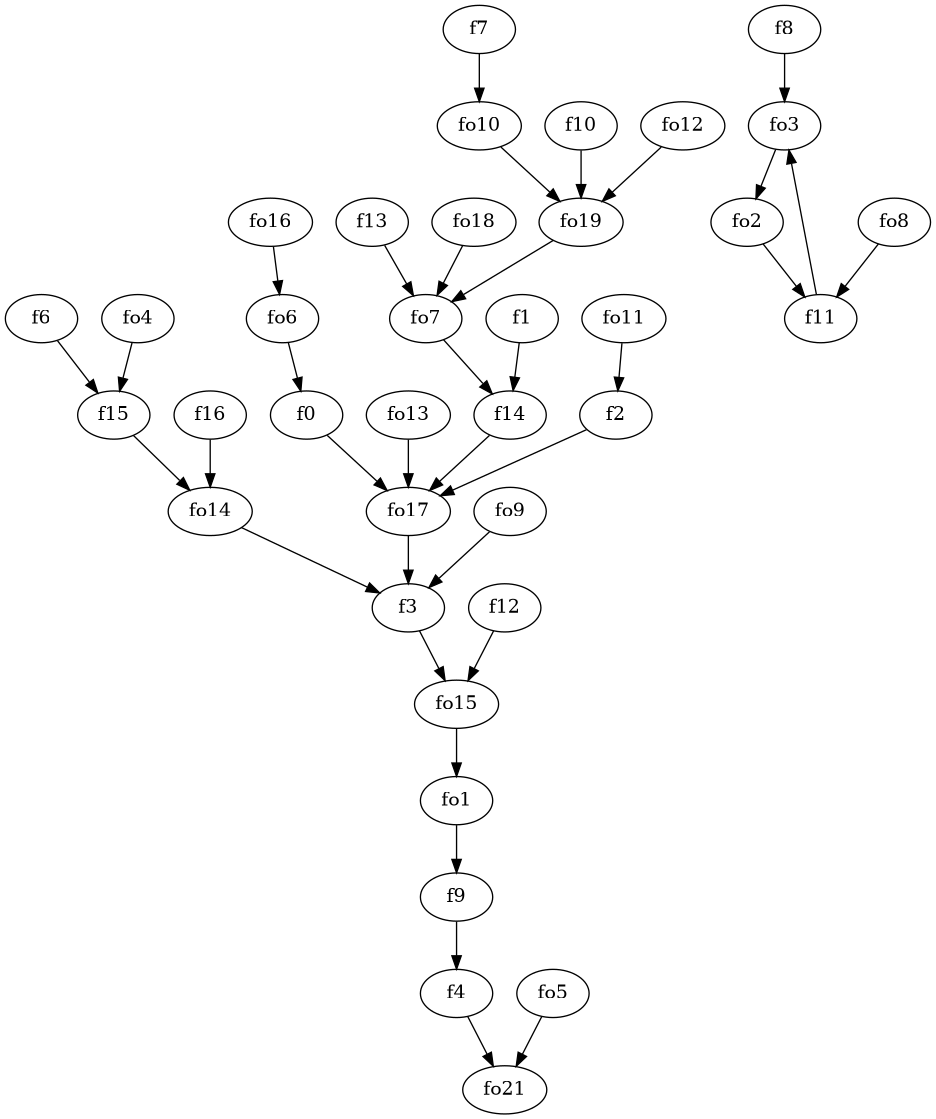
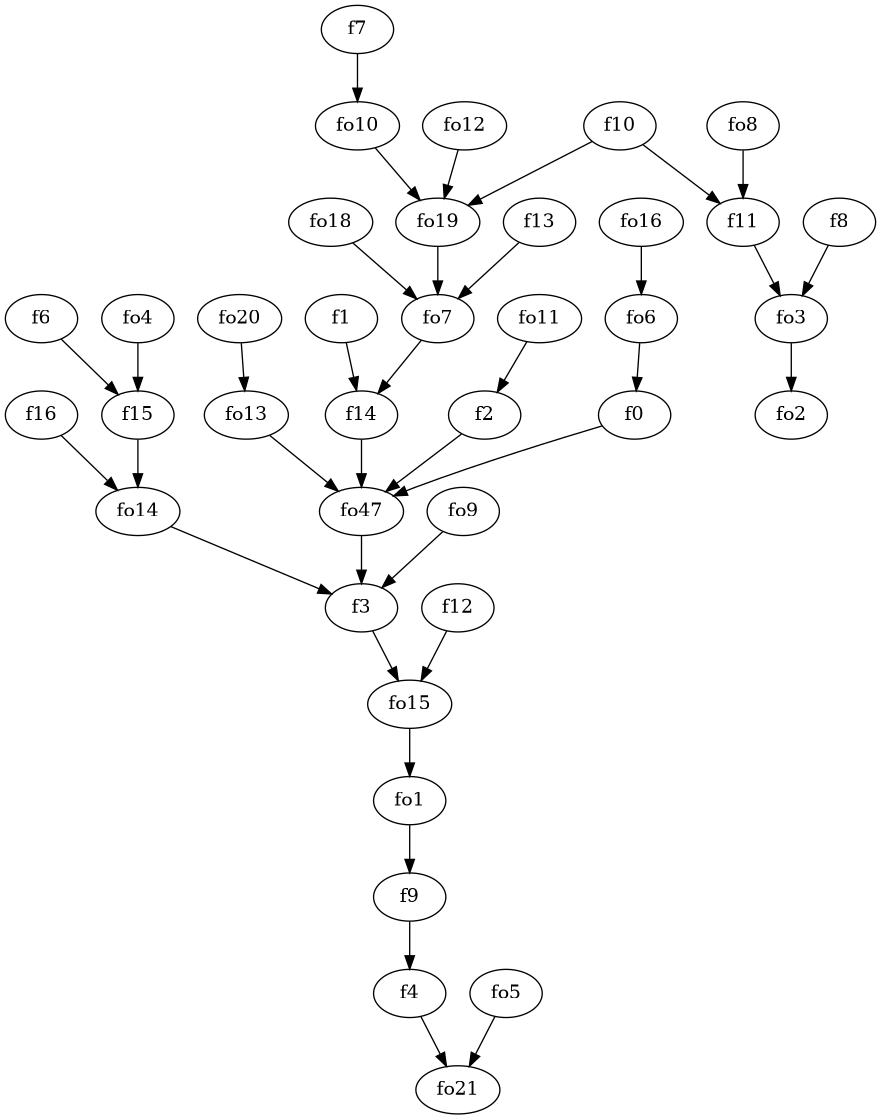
  strict digraph {
    edge [weight=2]
    f1
    f14
-   fo17
+   fo17 [label=fo47]
    f2
    f3
    fo15
    fo1
    f4
    fo21
    n10 [label=f0]
    f6
    f15
    fo14
    f7
    fo10
    fo19
    f8
    fo3
    fo2
    f9
    f10
    fo7
    f11
    f12
    f13
    f16
    fo4
    fo5
    fo6
    fo8
    fo9
    fo11
    fo12
    fo13
    fo16
    fo18
+   fo20
    f1 -> f14
    f14 -> fo17
    fo17 -> f3
    f2 -> fo17
    f3 -> fo15
    fo15 -> fo1
    fo1 -> f9
    f4 -> fo21
    n10 -> fo17
    f6 -> f15
    f15 -> fo14
    fo14 -> f3
    f7 -> fo10
    fo10 -> fo19
    fo19 -> fo7
    f8 -> fo3
    fo3 -> fo2
-   fo2 -> f11
+   f10 -> f11
    f9 -> f4
    f10 -> fo19
    fo7 -> f14
    f11 -> fo3
    f12 -> fo15
    f13 -> fo7
    f16 -> fo14
    fo4 -> f15
    fo5 -> fo21
    fo6 -> n10
    fo8 -> f11
    fo9 -> f3
    fo11 -> f2
    fo12 -> fo19
    fo13 -> fo17
    fo16 -> fo6
    fo18 -> fo7
+   fo20 -> fo13
  }
